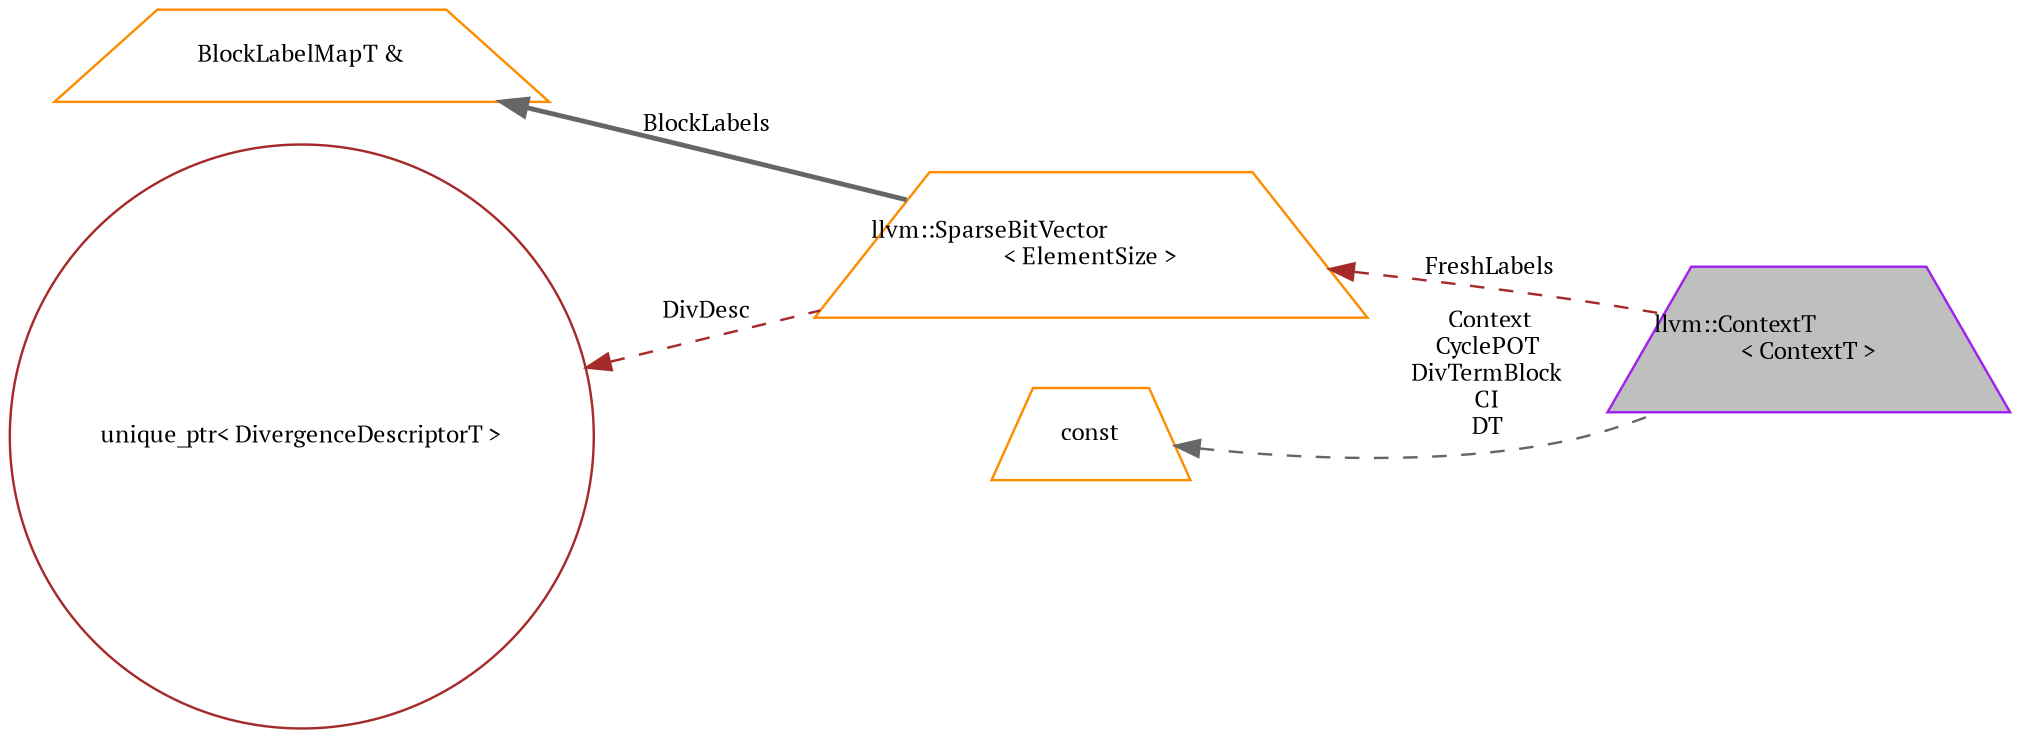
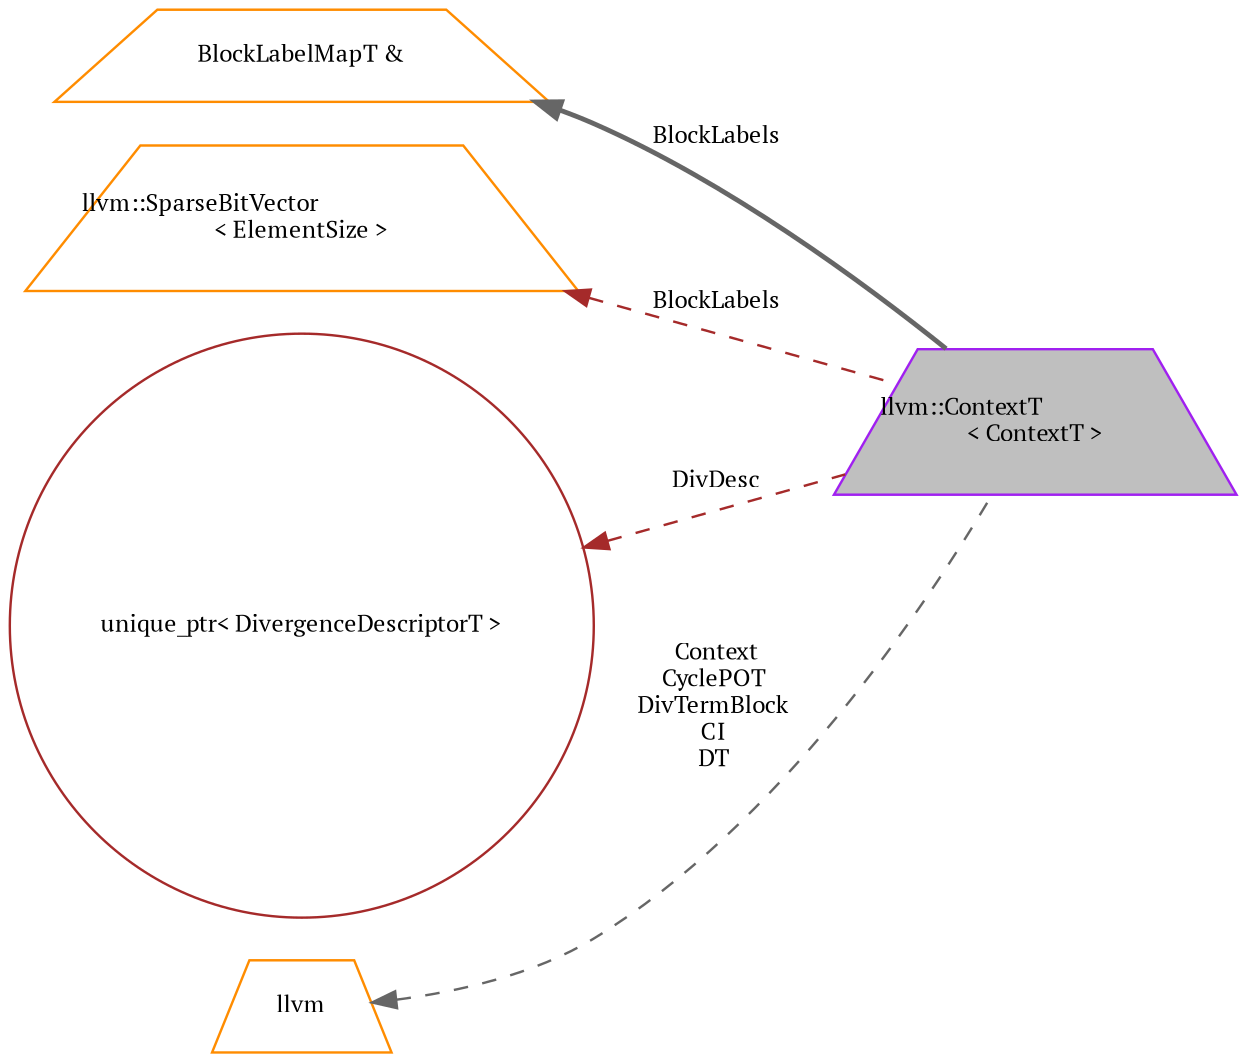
  digraph {
    fontname="PT Serif"
    rankdir=LR
    node [color=darkorange fontname="PT Serif" fontsize=10 shape=trapezium]
    edge [color=gray40 dir=back fontname="PT Serif" fontsize=10 labelfontname=Helvetica labelfontsize=10 style=dashed]
    n1 [color=purple fillcolor=grey75 fontcolor=black height=0.2 label="llvm::ContextT\l\< ContextT \>" style=filled width=0.4]
    n2 [height=0.2 label="BlockLabelMapT &" width=0.4]
    n3 [height=0.2 label="llvm::SparseBitVector\l\< ElementSize \>" width=0.4]
    n4 [color=brown height=0.2 label="unique_ptr\< DivergenceDescriptorT \>" shape=circle width=0.4]
-   n5 [height=0.2 label=const width=0.4]
-   n2 -> n3 [label=" BlockLabels" style=bold]
-   n3 -> n1 [color=brown label=" FreshLabels"]
-   n4 -> n3 [color=brown label=" DivDesc"]
+   n5 [height=0.2 label=llvm width=0.4]
+   n2 -> n1 [label=" BlockLabels" style=bold]
+   n3 -> n1 [color=brown label=" BlockLabels"]
+   n4 -> n1 [color=brown label=" DivDesc"]
    n5 -> n1 [label=" Context\nCyclePOT\nDivTermBlock\nCI\nDT"]
  }
